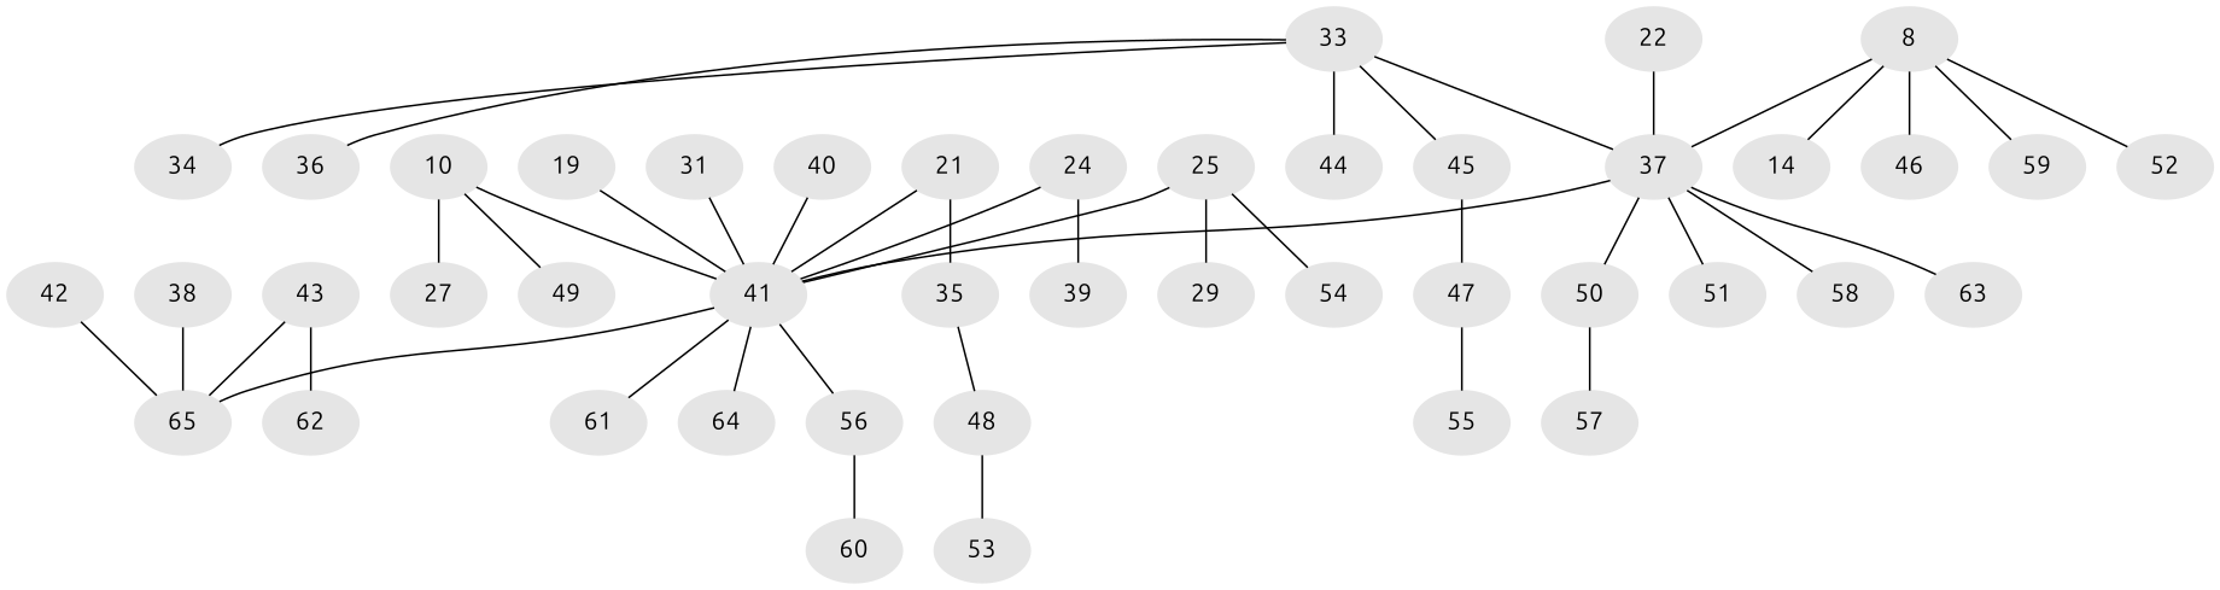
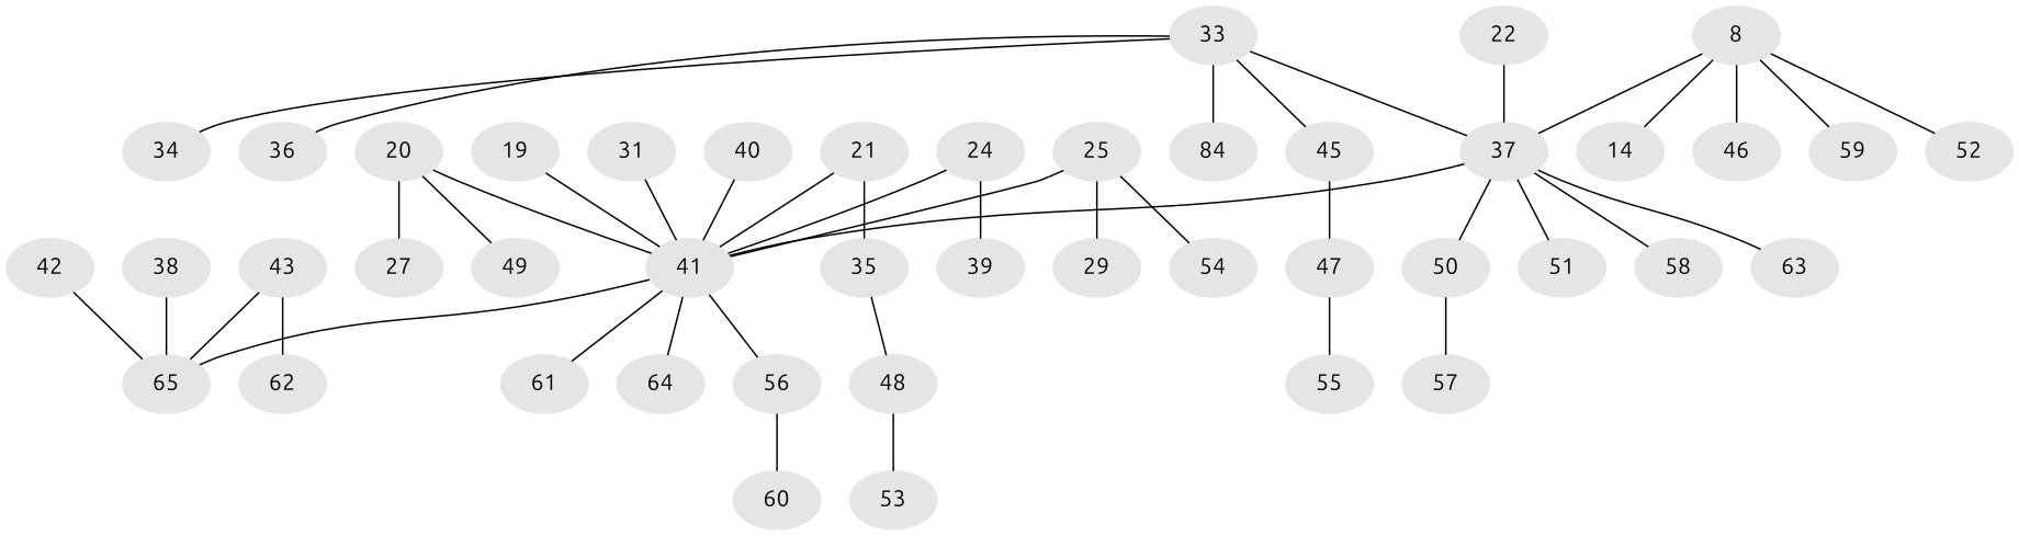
  graph {
    fontname=Ubuntu
    node [color=gray90 fontname=Ubuntu style=filled]
    edge [fontname=Ubuntu]
    8
    14
    37 [super="+3+2"]
    46
    59
    52
    41 [super="+1+5+18+12+28+16+17"]
    50
    51
    58
    63
    65 [super="+26"]
    56
    61
    64
    19
-   20 [label=10]
+   20
    27
    49
    21
    35
    48
    22
    24
    39
    25 [super="+23"]
    29
    54
    31
    33 [super="+30+10+15"]
    34
    36
-   44
+   44 [label=84]
    45
    47
    55
    53
    57
    38
    40
    60
    42
    43
    62
    8 -- 14
    8 -- 37
    8 -- 46
    8 -- 59
    8 -- 52
    37 -- 41
    37 -- 50
    37 -- 51
    37 -- 58
    37 -- 63
    41 -- 65
    41 -- 56
    41 -- 61
    41 -- 64
    50 -- 57
    56 -- 60
    19 -- 41
    20 -- 41
    20 -- 27
    20 -- 49
    21 -- 41
    21 -- 35
    35 -- 48
    48 -- 53
    22 -- 37
    24 -- 41
    24 -- 39
    25 -- 41
    25 -- 29
    25 -- 54
    31 -- 41
    33 -- 37
    33 -- 34
    33 -- 36
    33 -- 44
    33 -- 45
    45 -- 47
    47 -- 55
    38 -- 65
    40 -- 41
    42 -- 65
    43 -- 65
    43 -- 62
  }
